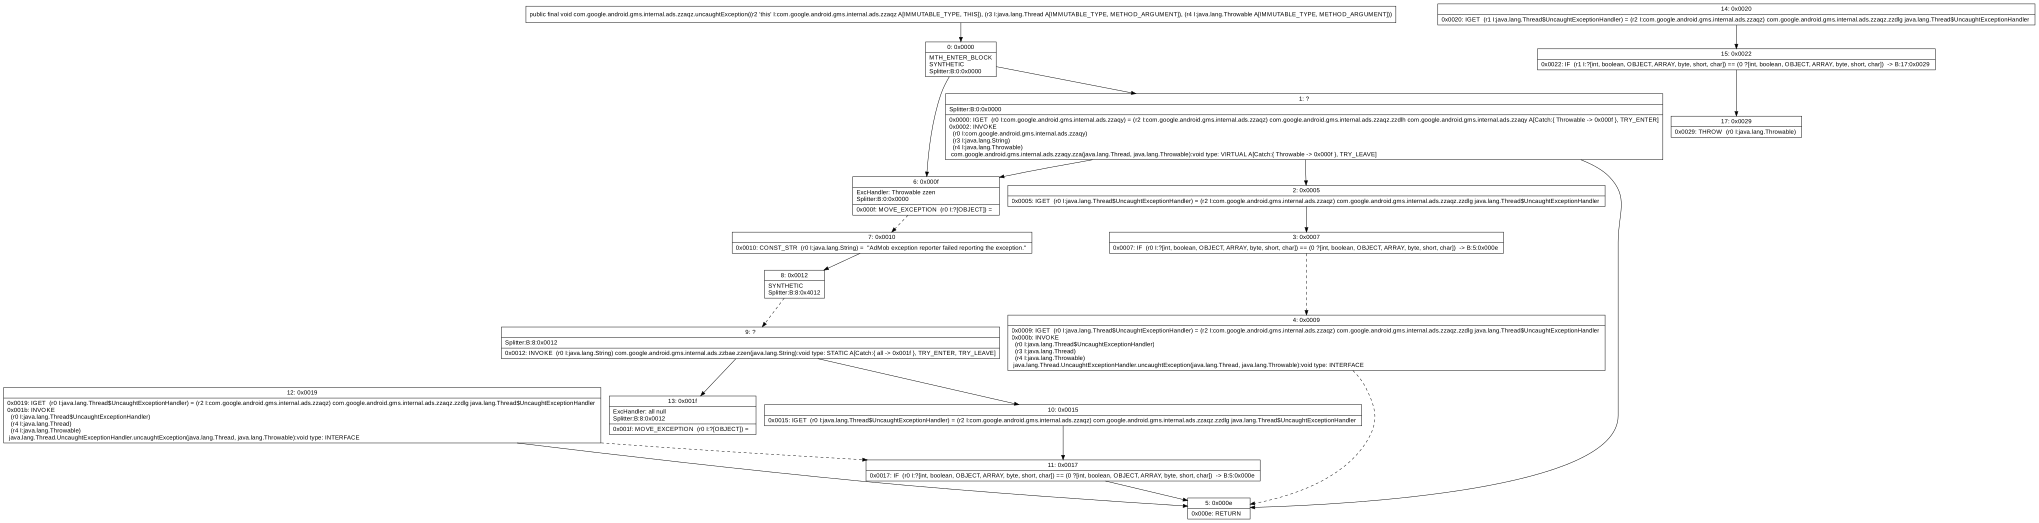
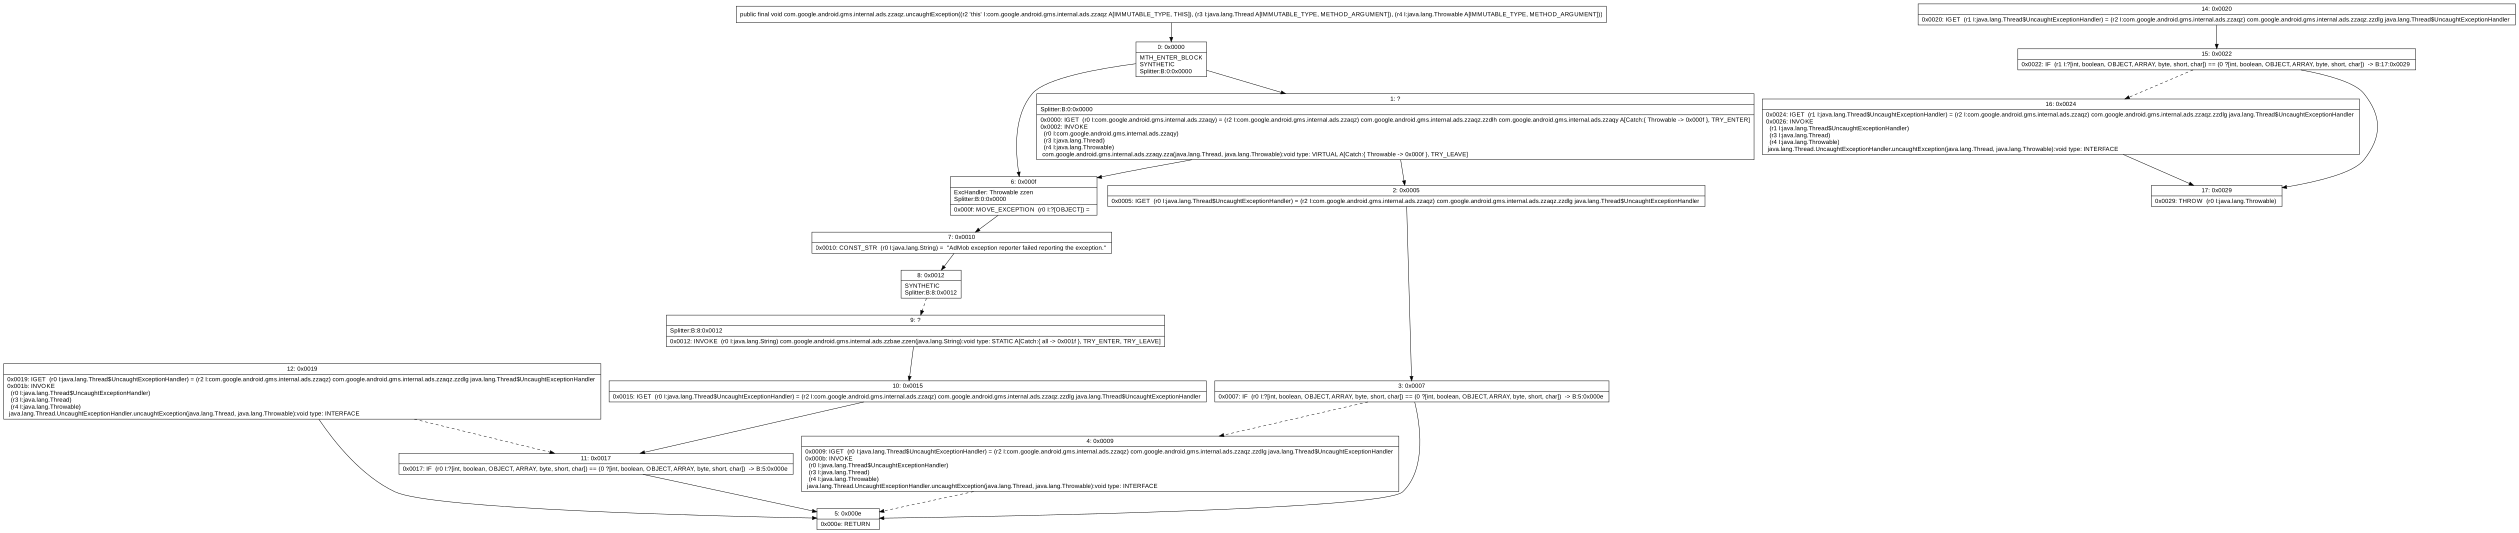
  digraph {
    fontname="Liberation Sans"
    node [fontname="Liberation Sans" shape=record]
    edge [fontname="Liberation Sans"]
    n1 [label="{0\:\ 0x0000|MTH_ENTER_BLOCK\lSYNTHETIC\lSplitter:B:0:0x0000\l}"]
-   n2 [label="{1\:\ ?|Splitter:B:0:0x0000\l|0x0000: IGET  (r0 I:com.google.android.gms.internal.ads.zzaqy) = (r2 I:com.google.android.gms.internal.ads.zzaqz) com.google.android.gms.internal.ads.zzaqz.zzdlh com.google.android.gms.internal.ads.zzaqy A[Catch:\{ Throwable \-\> 0x000f \}, TRY_ENTER]\l0x0002: INVOKE  \l  (r0 I:com.google.android.gms.internal.ads.zzaqy)\l  (r3 I:java.lang.String)\l  (r4 I:java.lang.Throwable)\l com.google.android.gms.internal.ads.zzaqy.zza(java.lang.Thread, java.lang.Throwable):void type: VIRTUAL A[Catch:\{ Throwable \-\> 0x000f \}, TRY_LEAVE]\l}"]
+   n2 [label="{1\:\ ?|Splitter:B:0:0x0000\l|0x0000: IGET  (r0 I:com.google.android.gms.internal.ads.zzaqy) = (r2 I:com.google.android.gms.internal.ads.zzaqz) com.google.android.gms.internal.ads.zzaqz.zzdlh com.google.android.gms.internal.ads.zzaqy A[Catch:\{ Throwable \-\> 0x000f \}, TRY_ENTER]\l0x0002: INVOKE  \l  (r0 I:com.google.android.gms.internal.ads.zzaqy)\l  (r3 I:java.lang.Thread)\l  (r4 I:java.lang.Throwable)\l com.google.android.gms.internal.ads.zzaqy.zza(java.lang.Thread, java.lang.Throwable):void type: VIRTUAL A[Catch:\{ Throwable \-\> 0x000f \}, TRY_LEAVE]\l}"]
    n3 [label="{6\:\ 0x000f|ExcHandler: Throwable zzen\lSplitter:B:0:0x0000\l|0x000f: MOVE_EXCEPTION  (r0 I:?[OBJECT]) =  \l}"]
    n4 [label="{2\:\ 0x0005|0x0005: IGET  (r0 I:java.lang.Thread$UncaughtExceptionHandler) = (r2 I:com.google.android.gms.internal.ads.zzaqz) com.google.android.gms.internal.ads.zzaqz.zzdlg java.lang.Thread$UncaughtExceptionHandler \l}"]
    n5 [label="{7\:\ 0x0010|0x0010: CONST_STR  (r0 I:java.lang.String) =  \"AdMob exception reporter failed reporting the exception.\" \l}"]
    n6 [label="{3\:\ 0x0007|0x0007: IF  (r0 I:?[int, boolean, OBJECT, ARRAY, byte, short, char]) == (0 ?[int, boolean, OBJECT, ARRAY, byte, short, char])  \-\> B:5:0x000e \l}"]
    n7 [label="{4\:\ 0x0009|0x0009: IGET  (r0 I:java.lang.Thread$UncaughtExceptionHandler) = (r2 I:com.google.android.gms.internal.ads.zzaqz) com.google.android.gms.internal.ads.zzaqz.zzdlg java.lang.Thread$UncaughtExceptionHandler \l0x000b: INVOKE  \l  (r0 I:java.lang.Thread$UncaughtExceptionHandler)\l  (r3 I:java.lang.Thread)\l  (r4 I:java.lang.Throwable)\l java.lang.Thread.UncaughtExceptionHandler.uncaughtException(java.lang.Thread, java.lang.Throwable):void type: INTERFACE \l}"]
    n8 [label="{5\:\ 0x000e|0x000e: RETURN   \l}"]
-   n9 [label="{8\:\ 0x0012|SYNTHETIC\lSplitter:B:8:0x4012\l}"]
+   n9 [label="{8\:\ 0x0012|SYNTHETIC\lSplitter:B:8:0x0012\l}"]
    n10 [label="{9\:\ ?|Splitter:B:8:0x0012\l|0x0012: INVOKE  (r0 I:java.lang.String) com.google.android.gms.internal.ads.zzbae.zzen(java.lang.String):void type: STATIC A[Catch:\{ all \-\> 0x001f \}, TRY_ENTER, TRY_LEAVE]\l}"]
-   n11 [label="{13\:\ 0x001f|ExcHandler: all null\lSplitter:B:8:0x0012\l|0x001f: MOVE_EXCEPTION  (r0 I:?[OBJECT]) =  \l}"]
    n12 [label="{10\:\ 0x0015|0x0015: IGET  (r0 I:java.lang.Thread$UncaughtExceptionHandler) = (r2 I:com.google.android.gms.internal.ads.zzaqz) com.google.android.gms.internal.ads.zzaqz.zzdlg java.lang.Thread$UncaughtExceptionHandler \l}"]
    n13 [label="{11\:\ 0x0017|0x0017: IF  (r0 I:?[int, boolean, OBJECT, ARRAY, byte, short, char]) == (0 ?[int, boolean, OBJECT, ARRAY, byte, short, char])  \-\> B:5:0x000e \l}"]
-   n14 [label="{12\:\ 0x0019|0x0019: IGET  (r0 I:java.lang.Thread$UncaughtExceptionHandler) = (r2 I:com.google.android.gms.internal.ads.zzaqz) com.google.android.gms.internal.ads.zzaqz.zzdlg java.lang.Thread$UncaughtExceptionHandler \l0x001b: INVOKE  \l  (r0 I:java.lang.Thread$UncaughtExceptionHandler)\l  (r4 I:java.lang.Thread)\l  (r4 I:java.lang.Throwable)\l java.lang.Thread.UncaughtExceptionHandler.uncaughtException(java.lang.Thread, java.lang.Throwable):void type: INTERFACE \l}"]
+   n14 [label="{12\:\ 0x0019|0x0019: IGET  (r0 I:java.lang.Thread$UncaughtExceptionHandler) = (r2 I:com.google.android.gms.internal.ads.zzaqz) com.google.android.gms.internal.ads.zzaqz.zzdlg java.lang.Thread$UncaughtExceptionHandler \l0x001b: INVOKE  \l  (r0 I:java.lang.Thread$UncaughtExceptionHandler)\l  (r3 I:java.lang.Thread)\l  (r4 I:java.lang.Throwable)\l java.lang.Thread.UncaughtExceptionHandler.uncaughtException(java.lang.Thread, java.lang.Throwable):void type: INTERFACE \l}"]
    n15 [label="{14\:\ 0x0020|0x0020: IGET  (r1 I:java.lang.Thread$UncaughtExceptionHandler) = (r2 I:com.google.android.gms.internal.ads.zzaqz) com.google.android.gms.internal.ads.zzaqz.zzdlg java.lang.Thread$UncaughtExceptionHandler \l}"]
    n16 [label="{15\:\ 0x0022|0x0022: IF  (r1 I:?[int, boolean, OBJECT, ARRAY, byte, short, char]) == (0 ?[int, boolean, OBJECT, ARRAY, byte, short, char])  \-\> B:17:0x0029 \l}"]
+   n17 [label="{16\:\ 0x0024|0x0024: IGET  (r1 I:java.lang.Thread$UncaughtExceptionHandler) = (r2 I:com.google.android.gms.internal.ads.zzaqz) com.google.android.gms.internal.ads.zzaqz.zzdlg java.lang.Thread$UncaughtExceptionHandler \l0x0026: INVOKE  \l  (r1 I:java.lang.Thread$UncaughtExceptionHandler)\l  (r3 I:java.lang.Thread)\l  (r4 I:java.lang.Throwable)\l java.lang.Thread.UncaughtExceptionHandler.uncaughtException(java.lang.Thread, java.lang.Throwable):void type: INTERFACE \l}"]
    n18 [label="{17\:\ 0x0029|0x0029: THROW  (r0 I:java.lang.Throwable) \l}"]
    n19 [label="{public final void com.google.android.gms.internal.ads.zzaqz.uncaughtException((r2 'this' I:com.google.android.gms.internal.ads.zzaqz A[IMMUTABLE_TYPE, THIS]), (r3 I:java.lang.Thread A[IMMUTABLE_TYPE, METHOD_ARGUMENT]), (r4 I:java.lang.Throwable A[IMMUTABLE_TYPE, METHOD_ARGUMENT])) }"]
    n1 -> n2
    n1 -> n3
    n2 -> n3
    n2 -> n4
-   n3 -> n5 [style=dashed]
+   n3 -> n5
    n4 -> n6
    n5 -> n9
    n6 -> n7 [style=dashed]
-   n2 -> n8
+   n6 -> n8
    n7 -> n8 [style=dashed]
    n9 -> n10 [style=dashed]
-   n10 -> n11
    n10 -> n12
    n12 -> n13
    n13 -> n8
    n14 -> n8
    n14 -> n13 [style=dashed]
    n15 -> n16
+   n16 -> n17 [style=dashed]
    n16 -> n18
+   n17 -> n18
    n19 -> n1
  }
